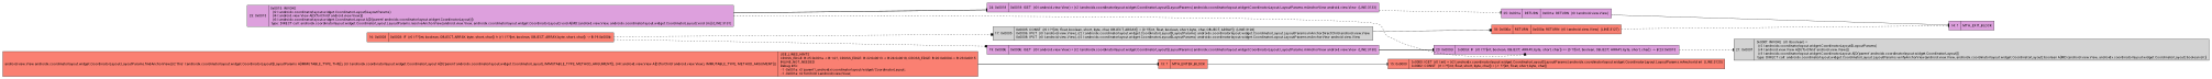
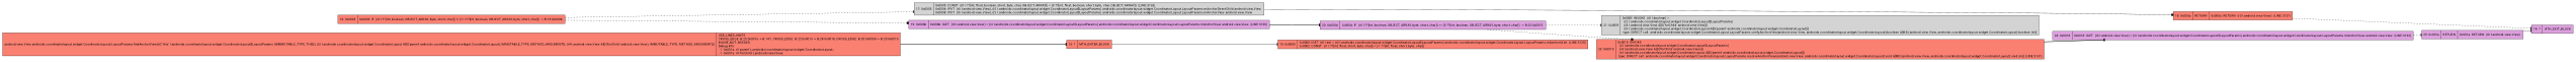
  digraph {
    fontname=Roboto
    rankdir=LR
    node [fillcolor=plum fontname=Roboto shape=record style=filled]
    edge [arrowhead=tee fontname=Roboto style=dashed]
    n1 [fillcolor=salmon label="{13\:\ ?|MTH_ENTER_BLOCK\l}"]
    n2 [fillcolor=salmon label="{15\:\ 0x0000|0x0000: IGET  (r0 I:int) = (r2 I:androidx.coordinatorlayout.widget.CoordinatorLayout$LayoutParams) androidx.coordinatorlayout.widget.CoordinatorLayout.LayoutParams.mAnchorId int  (LINE:3125)\l0x0002: CONST  (r1 I:??[int, float, short, byte, char]) = (\-1 ??[int, float, short, byte, char]) \l}"]
    n3 [fillcolor=salmon label="{16\:\ 0x0003|0x0003: IF  (r0 I:??[int, boolean, OBJECT, ARRAY, byte, short, char]) != (r1 I:??[int, boolean, OBJECT, ARRAY, byte, short, char])  \-\> B:19:0x000b \l}"]
    n4 [fillcolor=lightgrey label="{17\:\ 0x0005|0x0005: CONST  (r0 I:??[int, float, boolean, short, byte, char, OBJECT, ARRAY]) = (0 ??[int, float, boolean, short, byte, char, OBJECT, ARRAY])  (LINE:3126)\l0x0006: IPUT  (r0 I:android.view.View), (r2 I:androidx.coordinatorlayout.widget.CoordinatorLayout$LayoutParams) androidx.coordinatorlayout.widget.CoordinatorLayout.LayoutParams.mAnchorDirectChild android.view.View \l0x0008: IPUT  (r0 I:android.view.View), (r2 I:androidx.coordinatorlayout.widget.CoordinatorLayout$LayoutParams) androidx.coordinatorlayout.widget.CoordinatorLayout.LayoutParams.mAnchorView android.view.View \l}"]
    n5 [label="{19\:\ 0x000b|0x000b: IGET  (r0 I:android.view.View) = (r2 I:androidx.coordinatorlayout.widget.CoordinatorLayout$LayoutParams) androidx.coordinatorlayout.widget.CoordinatorLayout.LayoutParams.mAnchorView android.view.View  (LINE:3130)\l}"]
    n6 [fillcolor=salmon label="{18\:\ 0x000a|RETURN\l|0x000a: RETURN  (r0 I:android.view.View)  (LINE:3127)\l}"]
    n7 [label="{20\:\ 0x000d|0x000d: IF  (r0 I:??[int, boolean, OBJECT, ARRAY, byte, short, char]) == (0 ??[int, boolean, OBJECT, ARRAY, byte, short, char])  \-\> B:23:0x0015 \l}"]
    n8 [label="{14\:\ ?|MTH_EXIT_BLOCK\l}"]
    n9 [fillcolor=lightgrey label="{21\:\ 0x000f|0x000f: INVOKE  (r0 I:boolean) = \l  (r2 I:androidx.coordinatorlayout.widget.CoordinatorLayout$LayoutParams)\l  (r4 I:android.view.View A[D('forChild' android.view.View)])\l  (r3 I:androidx.coordinatorlayout.widget.CoordinatorLayout A[D('parent' androidx.coordinatorlayout.widget.CoordinatorLayout)])\l type: DIRECT call: androidx.coordinatorlayout.widget.CoordinatorLayout.LayoutParams.verifyAnchorView(android.view.View, androidx.coordinatorlayout.widget.CoordinatorLayout):boolean A[MD:(android.view.View, androidx.coordinatorlayout.widget.CoordinatorLayout):boolean (m)]\l}"]
-   n10 [label="{23\:\ 0x0015|0x0015: INVOKE  \l  (r2 I:androidx.coordinatorlayout.widget.CoordinatorLayout$LayoutParams)\l  (r4 I:android.view.View A[D('forChild' android.view.View)])\l  (r3 I:androidx.coordinatorlayout.widget.CoordinatorLayout A[D('parent' androidx.coordinatorlayout.widget.CoordinatorLayout)])\l type: DIRECT call: androidx.coordinatorlayout.widget.CoordinatorLayout.LayoutParams.resolveAnchorView(android.view.View, androidx.coordinatorlayout.widget.CoordinatorLayout):void A[MD:(android.view.View, androidx.coordinatorlayout.widget.CoordinatorLayout):void (m)] (LINE:3131)\l}"]
+   n10 [fillcolor=salmon label="{23\:\ 0x0015|0x0015: INVOKE  \l  (r2 I:androidx.coordinatorlayout.widget.CoordinatorLayout$LayoutParams)\l  (r4 I:android.view.View A[D('forChild' android.view.View)])\l  (r3 I:androidx.coordinatorlayout.widget.CoordinatorLayout A[D('parent' androidx.coordinatorlayout.widget.CoordinatorLayout)])\l type: DIRECT call: androidx.coordinatorlayout.widget.CoordinatorLayout.LayoutParams.resolveAnchorView(android.view.View, androidx.coordinatorlayout.widget.CoordinatorLayout):void A[MD:(android.view.View, androidx.coordinatorlayout.widget.CoordinatorLayout):void (m)] (LINE:3131)\l}"]
    n11 [label="{24\:\ 0x0018|0x0018: IGET  (r0 I:android.view.View) = (r2 I:androidx.coordinatorlayout.widget.CoordinatorLayout$LayoutParams) androidx.coordinatorlayout.widget.CoordinatorLayout.LayoutParams.mAnchorView android.view.View  (LINE:3133)\l}"]
    n12 [label="{25\:\ 0x001a|RETURN\l|0x001a: RETURN  (r0 I:android.view.View) \l}"]
    n13 [fillcolor=salmon label="{android.view.View androidx.coordinatorlayout.widget.CoordinatorLayout.LayoutParams.findAnchorView((r2 'this' I:androidx.coordinatorlayout.widget.CoordinatorLayout$LayoutParams A[IMMUTABLE_TYPE, THIS]), (r3 I:androidx.coordinatorlayout.widget.CoordinatorLayout A[D('parent' androidx.coordinatorlayout.widget.CoordinatorLayout), IMMUTABLE_TYPE, METHOD_ARGUMENT]), (r4 I:android.view.View A[D('forChild' android.view.View), IMMUTABLE_TYPE, METHOD_ARGUMENT]))  | USE_LINES_HINTS\lCROSS_EDGE: B:25:0x001a \-\> B:14:?, CROSS_EDGE: B:22:0x0013 \-\> B:24:0x0018, CROSS_EDGE: B:20:0x000d \-\> B:23:0x0015\lINLINE_NOT_NEEDED\lDebug Info:\l  \-1 \-0x001a: r3 'parent' Landroidx\/coordinatorlayout\/widget\/CoordinatorLayout;\l  \-1 \-0x001a: r4 'forChild' Landroid\/view\/View;\l}"]
    n1 -> n2 [style=solid]
-   n3 -> n4 [arrowhead=box]
+   n3 -> n4
    n3 -> n5 [arrowhead=box]
    n4 -> n6 [arrowhead=box style=solid]
    n5 -> n7 [style=bold]
    n6 -> n8
    n7 -> n9
-   n10 -> n7 [arrowhead=box]
+   n7 -> n10 [arrowhead=box]
    n10 -> n11 [style=bold]
    n11 -> n12
    n12 -> n8 [style=solid]
    n13 -> n1 [style=bold]
  }
